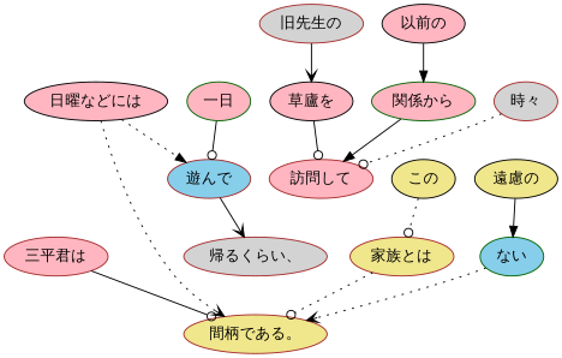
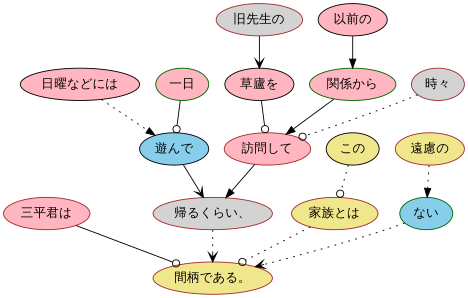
  digraph {
    fontname="Open Sans"
    node [color=brown fillcolor=lightpink fontname="Open Sans" style=filled]
    edge [arrowhead=odot fontname="Open Sans" style=solid]
    n1 [label="三平君は"]
    n2 [fillcolor=khaki label="間柄である。"]
    n3 [color=black label="以前の"]
    n4 [color=darkgreen label="関係から"]
    n5 [label="訪問して"]
    n6 [fillcolor=lightgrey label="帰るくらい、"]
    n7 [fillcolor=lightgrey label="時々"]
    n8 [fillcolor=lightgrey label="旧先生の"]
    n9 [color=black label="草廬を"]
    n10 [color=black label="日曜などには"]
-   n11 [fillcolor=skyblue label="遊んで"]
+   n11 [color=black fillcolor=skyblue label="遊んで"]
    n12 [color=darkgreen label="一日"]
    n13 [color=black fillcolor=khaki label="この"]
    n14 [fillcolor=khaki label="家族とは"]
-   n15 [color=black fillcolor=khaki label="遠慮の"]
+   n15 [fillcolor=khaki label="遠慮の"]
    n16 [color=darkgreen fillcolor=skyblue label="ない"]
    n1 -> n2
    n3 -> n4 [arrowhead=normal]
    n4 -> n5 [arrowhead=normal]
-   n10 -> n2 [arrowhead=vee style=dotted]
+   n5 -> n6 [arrowhead=normal]
+   n6 -> n2 [arrowhead=vee style=dotted]
    n7 -> n5 [style=dotted]
    n8 -> n9 [arrowhead=vee]
    n9 -> n5
    n10 -> n11 [arrowhead=normal style=dotted]
    n11 -> n6 [arrowhead=vee]
    n12 -> n11
    n13 -> n14 [style=dotted]
    n14 -> n2 [style=dotted]
-   n15 -> n16 [arrowhead=normal]
+   n15 -> n16 [arrowhead=normal style=dotted]
    n16 -> n2 [arrowhead=vee style=dotted]
  }
